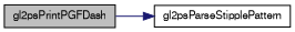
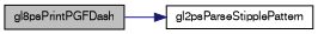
  digraph {
    rankdir=LR
    node [color=black fontname=FreeSans fontsize=10 shape=record style=filled]
-   n1 [fillcolor=grey75 fontcolor=black height=0.2 label=gl2psPrintPGFDash width=0.4]
+   n1 [fillcolor=grey75 fontcolor=black height=0.2 label=gl8psPrintPGFDash width=0.4]
    n2 [fillcolor=white height=0.2 label=gl2psParseStipplePattern width=0.4]
    n1 -> n2 [color=midnightblue fontname=FreeSans fontsize=10 labelfontname=FreeSans labelfontsize=10 style=solid]
  }
